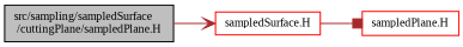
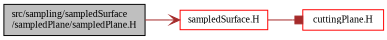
  digraph {
    fontname="Liberation Serif"
    rankdir=LR
    node [color=red fontname="Liberation Serif" fontsize=10 shape=record]
    edge [color=brown fontname="Liberation Serif" fontsize=10 labelfontname=Helvetica labelfontsize=10 style=solid]
-   n1 [color=black fillcolor=grey75 fontcolor=black height=0.2 label="src/sampling/sampledSurface\l/cuttingPlane/sampledPlane.H" style=filled width=0.4]
+   n1 [color=black fillcolor=grey75 fontcolor=black height=0.2 label="src/sampling/sampledSurface\l/sampledPlane/sampledPlane.H" style=filled width=0.4]
    n2 [height=0.2 label="sampledSurface.H" width=0.4]
-   n3 [height=0.2 label="sampledPlane.H" width=0.4]
+   n3 [height=0.2 label="cuttingPlane.H" width=0.4]
    n1 -> n2 [arrowhead=vee]
    n2 -> n3 [arrowhead=box]
  }
